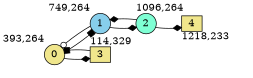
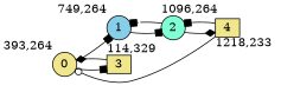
  digraph {
    bgcolor=white
    rankdir=LR
    node [fillcolor=khaki fixedsize=true shape=circle style=filled]
    edge [arrowhead=box]
    0 [height=0.3 width=0.4 xlabel="393,264"]
    1 [fillcolor=skyblue height=0.3 width=0.4 xlabel="749,264"]
    3 [height=0.3 shape=box width=0.4 xlabel="114,329"]
    2 [fillcolor=aquamarine height=0.3 width=0.4 xlabel="1096,264"]
    4 [height=0.3 shape=box width=0.4 xlabel="1218,233"]
    0 -> 1
-   0 -> 3 [arrowhead=diamond]
-   1 -> 0 [arrowhead=odot]
-   1 -> 2 [arrowhead=diamond]
-   3 -> 0
-   2 -> 1 [arrowhead=diamond]
+   0 -> 3
+   4 -> 0 [arrowhead=odot]
+   1 -> 2
+   3 -> 0 [arrowhead=diamond]
+   2 -> 1
    2 -> 4 [arrowhead=diamond]
+   4 -> 2
  }
